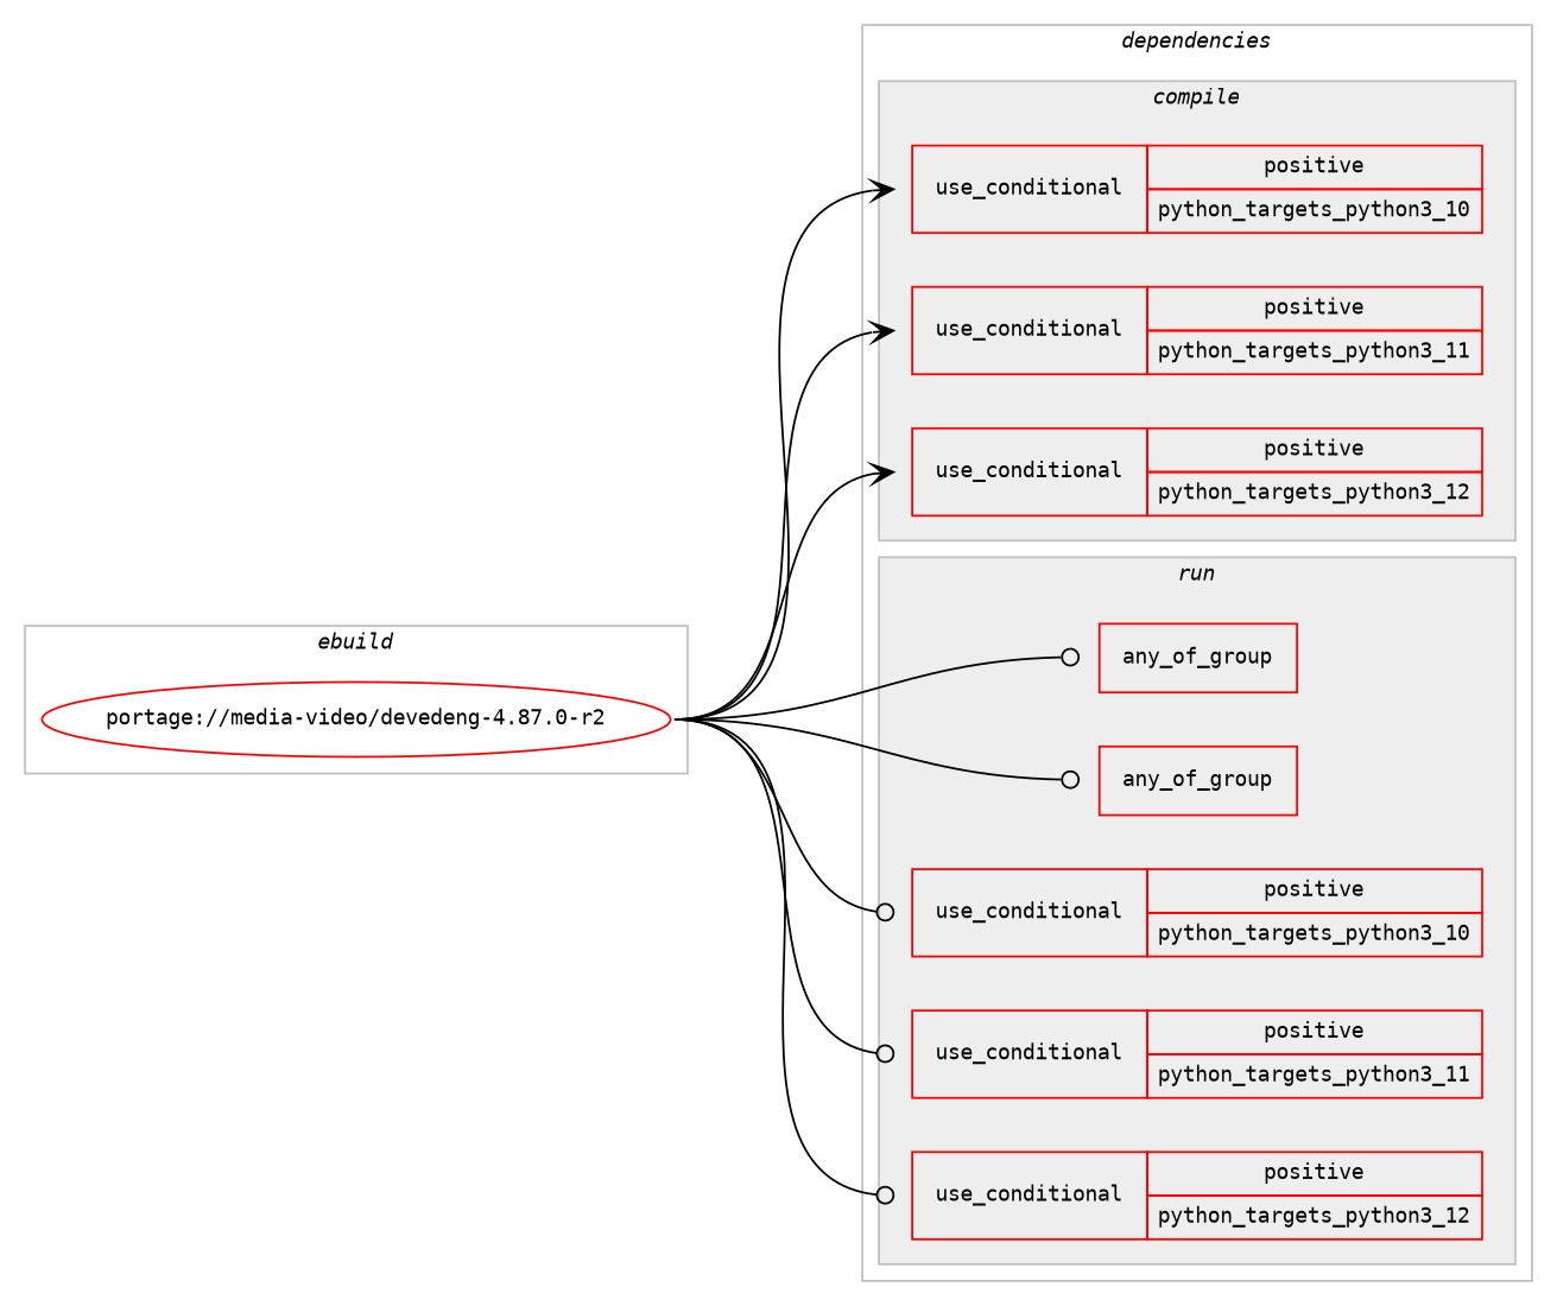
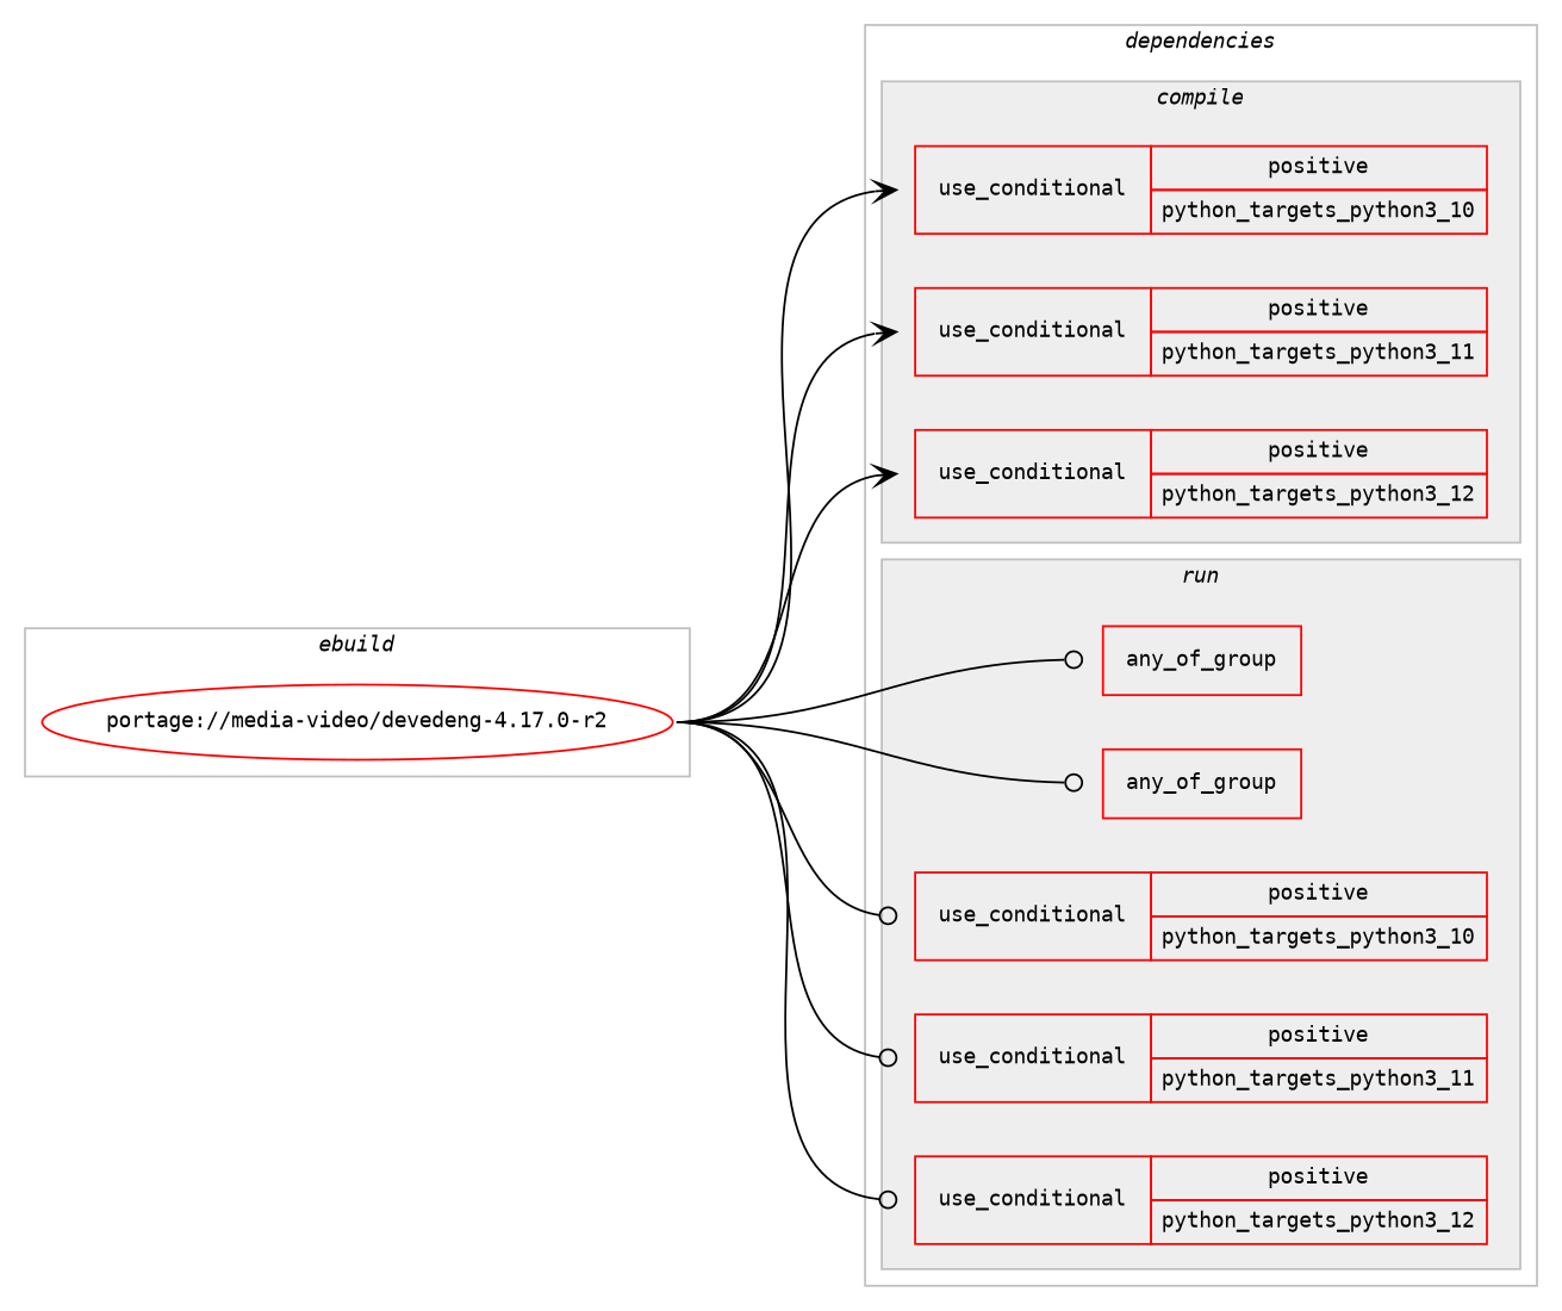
  digraph {
    compound=true
    concentrate=true
    fontname="DejaVu Sans Mono"
    fontsize=10
    newrank=true
    rankdir=LR
    ranksep=1.5
    node [color=red fontname="DejaVu Sans Mono" fontsize=10 shape=none]
    edge [arrowhead=odot headport=w style=solid tailport=e weight=20 fontname="DejaVu Sans Mono"]
-   n1 [label="portage://media-video/devedeng-4.87.0-r2" width=4 shape=""]
+   n1 [label="portage://media-video/devedeng-4.17.0-r2" width=4 shape=""]
    n2 [label=<<TABLE BORDER="0" CELLBORDER="1" CELLSPACING="0" CELLPADDING="4"><TR><TD ROWSPAN="3" CELLPADDING="10">use_conditional</TD></TR><TR><TD>positive</TD></TR><TR><TD>python_targets_python3_10</TD></TR></TABLE>>]
    n3 [label=<<TABLE BORDER="0" CELLBORDER="1" CELLSPACING="0" CELLPADDING="4"><TR><TD ROWSPAN="3" CELLPADDING="10">use_conditional</TD></TR><TR><TD>positive</TD></TR><TR><TD>python_targets_python3_11</TD></TR></TABLE>>]
    n4 [label=<<TABLE BORDER="0" CELLBORDER="1" CELLSPACING="0" CELLPADDING="4"><TR><TD ROWSPAN="3" CELLPADDING="10">use_conditional</TD></TR><TR><TD>positive</TD></TR><TR><TD>python_targets_python3_12</TD></TR></TABLE>>]
    n5 [label=<<TABLE BORDER="0" CELLBORDER="1" CELLSPACING="0" CELLPADDING="4"><TR><TD CELLPADDING="10">any_of_group</TD></TR></TABLE>>]
    n6 [label=<<TABLE BORDER="0" CELLBORDER="1" CELLSPACING="0" CELLPADDING="4"><TR><TD CELLPADDING="10">any_of_group</TD></TR></TABLE>>]
    n7 [label=<<TABLE BORDER="0" CELLBORDER="1" CELLSPACING="0" CELLPADDING="4"><TR><TD ROWSPAN="3" CELLPADDING="10">use_conditional</TD></TR><TR><TD>positive</TD></TR><TR><TD>python_targets_python3_10</TD></TR></TABLE>>]
    n8 [label=<<TABLE BORDER="0" CELLBORDER="1" CELLSPACING="0" CELLPADDING="4"><TR><TD ROWSPAN="3" CELLPADDING="10">use_conditional</TD></TR><TR><TD>positive</TD></TR><TR><TD>python_targets_python3_11</TD></TR></TABLE>>]
    n9 [label=<<TABLE BORDER="0" CELLBORDER="1" CELLSPACING="0" CELLPADDING="4"><TR><TD ROWSPAN="3" CELLPADDING="10">use_conditional</TD></TR><TR><TD>positive</TD></TR><TR><TD>python_targets_python3_12</TD></TR></TABLE>>]
    subgraph cluster_1 {
      color=gray
      label=<<i>ebuild</i>>
      rank=same
      n1
    }
    subgraph cluster_2 {
      color=gray
      label=<<i>dependencies</i>>
      subgraph cluster_3 {
        color=gray
        fillcolor="#eeeeee"
        label=<<i>compile</i>>
        style=filled
        subgraph sub_4 {
          color=gray
          fillcolor="#eeeeee"
          label=<<i>compile</i>>
          style=filled
          n2
        }
        subgraph sub_5 {
          color=gray
          fillcolor="#eeeeee"
          label=<<i>compile</i>>
          style=filled
          n3
        }
        subgraph sub_6 {
          color=gray
          fillcolor="#eeeeee"
          label=<<i>compile</i>>
          style=filled
          n4
        }
      }
      subgraph cluster_7 {
        color=gray
        fillcolor="#eeeeee"
        label=<<i>compile and run</i>>
        style=filled
      }
      subgraph cluster_8 {
        color=gray
        fillcolor="#eeeeee"
        label=<<i>run</i>>
        style=filled
        subgraph sub_9 {
          color=gray
          fillcolor="#eeeeee"
          label=<<i>run</i>>
          style=filled
          n5
        }
        subgraph sub_10 {
          color=gray
          fillcolor="#eeeeee"
          label=<<i>run</i>>
          style=filled
          n6
        }
        subgraph sub_11 {
          color=gray
          fillcolor="#eeeeee"
          label=<<i>run</i>>
          style=filled
          n7
        }
        subgraph sub_12 {
          color=gray
          fillcolor="#eeeeee"
          label=<<i>run</i>>
          style=filled
          n8
        }
        subgraph sub_13 {
          color=gray
          fillcolor="#eeeeee"
          label=<<i>run</i>>
          style=filled
          n9
        }
      }
    }
    subgraph cluster_14 {
      color=gray
      label=<<i>candidates</i>>
      rank=same
    }
    n1 -> n2 [arrowhead=vee]
    n1 -> n3 [arrowhead=vee]
    n1 -> n4 [arrowhead=vee]
    n1 -> n5
    n1 -> n6
    n1 -> n7
    n1 -> n8
    n1 -> n9
  }
